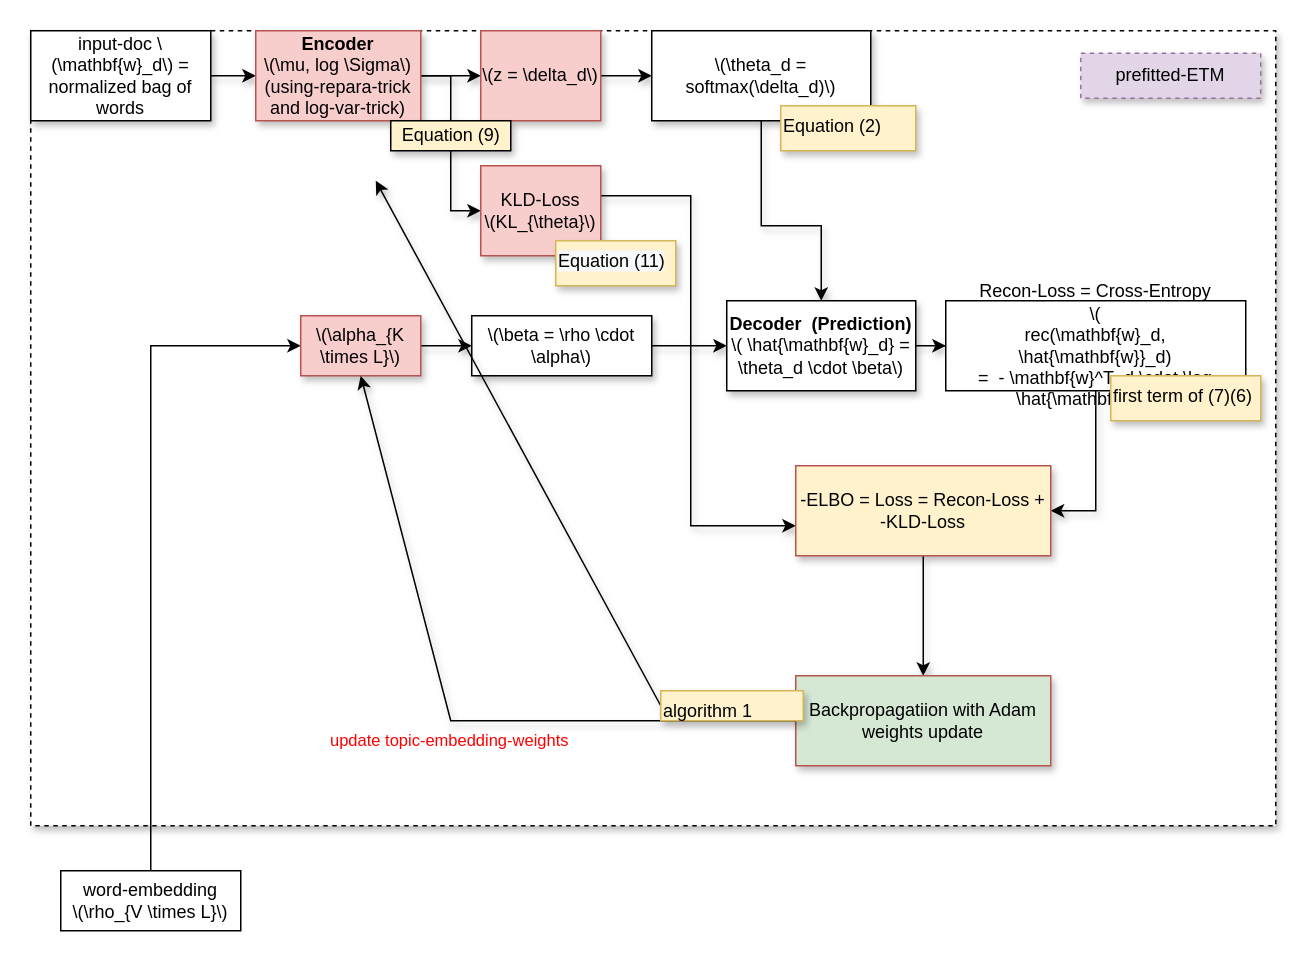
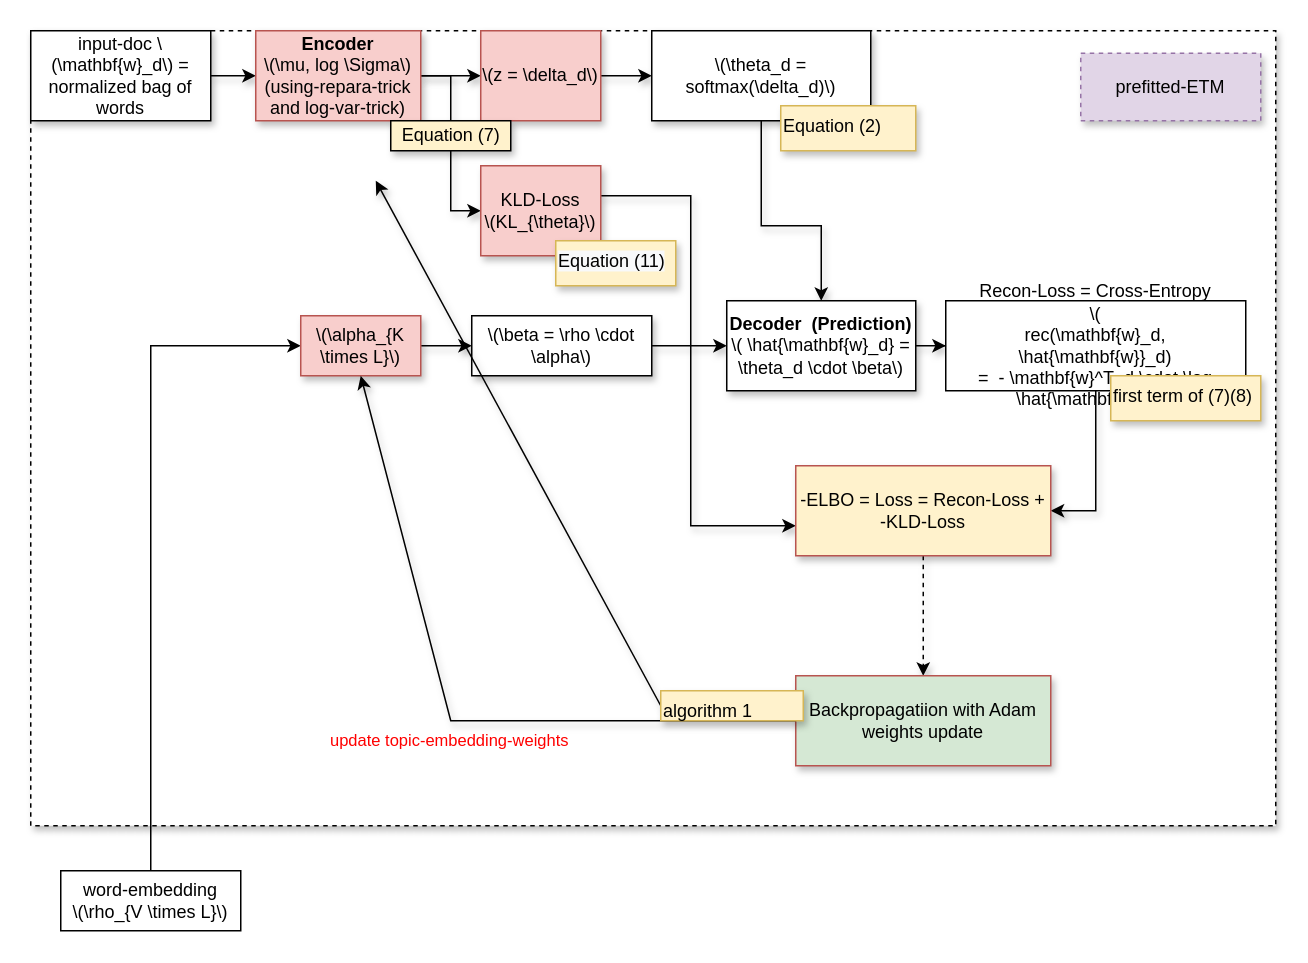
  <mxCell id="0" />
  <mxCell id="1" parent="0" />
  <mxCell id="2" value="" style="rounded=0;whiteSpace=wrap;html=1;shadow=1;labelBackgroundColor=none;fontColor=#FF0000;strokeColor=default;dashed=1;" vertex="1" parent="1"><mxGeometry width="830" height="530" as="geometry" x="20" y="20" /></mxCell>
  <mxCell id="3" value="" style="edgeStyle=orthogonalEdgeStyle;rounded=0;orthogonalLoop=1;jettySize=auto;html=1;shadow=1;" parent="1" source="4" target="8" edge="1"><mxGeometry relative="1" as="geometry" /></mxCell>
  <mxCell id="4" value="input-doc \(\mathbf{w}_d\) = normalized bag of words" style="rounded=0;whiteSpace=wrap;html=1;shadow=1;" parent="1" vertex="1"><mxGeometry width="120" height="60" as="geometry" x="20" y="20" /></mxCell>
  <mxCell id="5" value="" style="edgeStyle=orthogonalEdgeStyle;rounded=0;orthogonalLoop=1;jettySize=auto;html=1;startArrow=none;shadow=1;" parent="1" source="21" target="10" edge="1"><mxGeometry relative="1" as="geometry" /></mxCell>
  <mxCell id="6" value="" style="edgeStyle=orthogonalEdgeStyle;rounded=0;orthogonalLoop=1;jettySize=auto;html=1;shadow=1;" edge="1" parent="1" source="8" target="21"><mxGeometry relative="1" as="geometry" /></mxCell>
  <mxCell id="7" style="edgeStyle=orthogonalEdgeStyle;rounded=0;orthogonalLoop=1;jettySize=auto;html=1;entryX=0;entryY=0.5;entryDx=0;entryDy=0;shadow=1;" edge="1" parent="1" source="8" target="24"><mxGeometry relative="1" as="geometry" /></mxCell>
  <mxCell id="8" value="&lt;b&gt;Encoder&lt;/b&gt;&lt;br&gt;\(\mu, log \Sigma\)&lt;br&gt;(using-repara-trick and log-var-trick)" style="whiteSpace=wrap;html=1;rounded=0;fillColor=#f8cecc;strokeColor=#b85450;shadow=1;" parent="1" vertex="1"><mxGeometry x="170" width="110" height="60" as="geometry" y="20" /></mxCell>
  <mxCell id="9" value="" style="edgeStyle=orthogonalEdgeStyle;rounded=0;orthogonalLoop=1;jettySize=auto;html=1;shadow=1;" edge="1" parent="1" source="10" target="18"><mxGeometry relative="1" as="geometry"><Array as="points"><mxPoint x="507" y="150" /></Array></mxGeometry></mxCell>
  <mxCell id="10" value="\(\theta_d = softmax(\delta_d)\)" style="whiteSpace=wrap;html=1;rounded=0;shadow=1;" parent="1" vertex="1"><mxGeometry x="434" width="146" height="60" as="geometry" y="20" /></mxCell>
  <mxCell id="11" value="" style="edgeStyle=orthogonalEdgeStyle;rounded=0;orthogonalLoop=1;jettySize=auto;html=1;entryX=0;entryY=0.5;entryDx=0;entryDy=0;" edge="1" parent="1" source="12" target="14"><mxGeometry relative="1" as="geometry"><Array as="points"><mxPoint x="100" y="230" /></Array></mxGeometry></mxCell>
  <mxCell id="12" value="word-embedding&lt;br&gt;\(\rho_{V \times L}\)" style="whiteSpace=wrap;html=1;rounded=0;" parent="1" vertex="1"><mxGeometry x="40" y="580" width="120" height="40" as="geometry" /></mxCell>
  <mxCell id="13" value="" style="edgeStyle=orthogonalEdgeStyle;rounded=0;orthogonalLoop=1;jettySize=auto;html=1;shadow=1;" parent="1" source="14" target="16" edge="1"><mxGeometry relative="1" as="geometry" /></mxCell>
  <mxCell id="14" value="\(\alpha_{K \times L}\)" style="whiteSpace=wrap;html=1;rounded=0;fillColor=#f8cecc;strokeColor=#b85450;shadow=1;" parent="1" vertex="1"><mxGeometry x="200" y="210" width="80" height="40" as="geometry" /></mxCell>
  <mxCell id="15" style="edgeStyle=orthogonalEdgeStyle;rounded=0;orthogonalLoop=1;jettySize=auto;html=1;entryX=0;entryY=0.5;entryDx=0;entryDy=0;shadow=1;" edge="1" parent="1" source="16" target="18"><mxGeometry relative="1" as="geometry" /></mxCell>
  <mxCell id="16" value="\(\beta = \rho \cdot \alpha\)" style="whiteSpace=wrap;html=1;rounded=0;shadow=1;" parent="1" vertex="1"><mxGeometry x="314" y="210" width="120" height="40" as="geometry" /></mxCell>
  <mxCell id="17" value="" style="edgeStyle=orthogonalEdgeStyle;rounded=0;orthogonalLoop=1;jettySize=auto;html=1;shadow=1;" parent="1" source="18" target="20" edge="1"><mxGeometry relative="1" as="geometry" /></mxCell>
  <mxCell id="18" value="&lt;b&gt;Decoder&amp;nbsp; (Prediction)&lt;/b&gt;&lt;br&gt;\( \hat{\mathbf{w}_d} = \theta_d \cdot \beta\)" style="whiteSpace=wrap;html=1;rounded=0;shadow=1;" parent="1" vertex="1"><mxGeometry x="484" y="200" width="126" height="60" as="geometry" /></mxCell>
  <mxCell id="19" style="edgeStyle=orthogonalEdgeStyle;rounded=0;orthogonalLoop=1;jettySize=auto;html=1;entryX=1;entryY=0.5;entryDx=0;entryDy=0;shadow=1;" edge="1" parent="1" source="20" target="29"><mxGeometry relative="1" as="geometry" /></mxCell>
  <mxCell id="20" value="Recon-Loss = Cross-Entropy&lt;br&gt;\(&lt;br&gt;rec(\mathbf{w}_d, \hat{\mathbf{w}}_d)&lt;br&gt;=&amp;nbsp; - \mathbf{w}^T_d \cdot \log \hat{\mathbf{w}_d}\)" style="whiteSpace=wrap;html=1;rounded=0;" parent="1" vertex="1"><mxGeometry x="630" y="200" width="200" height="60" as="geometry" /></mxCell>
  <mxCell id="21" value="\(z = \delta_d\)" style="whiteSpace=wrap;html=1;rounded=0;fillColor=#f8cecc;strokeColor=#b85450;shadow=1;" vertex="1" parent="1"><mxGeometry x="320" width="80" height="60" as="geometry" y="20" /></mxCell>
- <mxCell id="22" value="Equation (9)" style="text;html=1;align=center;verticalAlign=middle;resizable=0;points=[];autosize=1;strokeColor=default;fillColor=#fff2cc;rounded=0;shadow=1;" vertex="1" parent="1"><mxGeometry x="260" y="80" width="80" height="20" as="geometry" /></mxCell>
+ <mxCell id="22" value="Equation (7)" style="text;html=1;align=center;verticalAlign=middle;resizable=0;points=[];autosize=1;strokeColor=default;fillColor=#fff2cc;rounded=0;shadow=1;" vertex="1" parent="1"><mxGeometry x="260" y="80" width="80" height="20" as="geometry" /></mxCell>
  <mxCell id="23" value="" style="edgeStyle=orthogonalEdgeStyle;rounded=0;orthogonalLoop=1;jettySize=auto;html=1;shadow=1;" edge="1" parent="1" source="24" target="29"><mxGeometry relative="1" as="geometry"><Array as="points"><mxPoint x="460" y="130" /><mxPoint x="460" y="350" /></Array></mxGeometry></mxCell>
  <mxCell id="24" value="KLD-Loss&lt;br&gt;\(KL_{\theta}\)" style="whiteSpace=wrap;html=1;rounded=0;fillColor=#f8cecc;strokeColor=#b85450;shadow=1;" vertex="1" parent="1"><mxGeometry x="320" y="110" width="80" height="60" as="geometry" /></mxCell>
  <mxCell id="25" value="&lt;div style=&quot;text-align: center;&quot;&gt;&lt;span style=&quot;background-color: initial;&quot;&gt;Equation (2)&lt;/span&gt;&lt;/div&gt;" style="text;whiteSpace=wrap;html=1;fillColor=#fff2cc;strokeColor=#d6b656;shadow=1;" vertex="1" parent="1"><mxGeometry x="520" y="70" width="90" height="30" as="geometry" /></mxCell>
  <mxCell id="26" value="&lt;span style=&quot;color: rgb(0, 0, 0); font-family: Helvetica; font-size: 12px; font-style: normal; font-variant-ligatures: normal; font-variant-caps: normal; font-weight: 400; letter-spacing: normal; orphans: 2; text-align: center; text-indent: 0px; text-transform: none; widows: 2; word-spacing: 0px; -webkit-text-stroke-width: 0px; background-color: rgb(248, 249, 250); text-decoration-thickness: initial; text-decoration-style: initial; text-decoration-color: initial; float: none; display: inline !important;&quot;&gt;Equation (11)&lt;/span&gt;" style="text;whiteSpace=wrap;html=1;fillColor=#fff2cc;strokeColor=#d6b656;shadow=1;" vertex="1" parent="1"><mxGeometry x="370" y="160" width="80" height="30" as="geometry" /></mxCell>
- <mxCell id="27" value="&lt;div style=&quot;text-align: center;&quot;&gt;&lt;span style=&quot;background-color: initial;&quot;&gt;first term of (7)(6)&lt;/span&gt;&lt;/div&gt;" style="text;whiteSpace=wrap;html=1;fillColor=#fff2cc;strokeColor=#d6b656;shadow=1;" vertex="1" parent="1"><mxGeometry x="740" y="250" width="100" height="30" as="geometry" /></mxCell>
- <mxCell id="28" value="" style="edgeStyle=orthogonalEdgeStyle;rounded=0;orthogonalLoop=1;jettySize=auto;html=1;shadow=1;fontColor=#FF0000;" edge="1" parent="1" source="29" target="31"><mxGeometry relative="1" as="geometry" /></mxCell>
+ <mxCell id="27" value="&lt;div style=&quot;text-align: center;&quot;&gt;&lt;span style=&quot;background-color: initial;&quot;&gt;first term of (7)(8)&lt;/span&gt;&lt;/div&gt;" style="text;whiteSpace=wrap;html=1;fillColor=#fff2cc;strokeColor=#d6b656;shadow=1;" vertex="1" parent="1"><mxGeometry x="740" y="250" width="100" height="30" as="geometry" /></mxCell>
+ <mxCell id="28" value="" style="edgeStyle=orthogonalEdgeStyle;rounded=0;orthogonalLoop=1;jettySize=auto;html=1;shadow=1;fontColor=#FF0000;dashed=1;" edge="1" parent="1" source="29" target="31"><mxGeometry relative="1" as="geometry" /></mxCell>
  <mxCell id="29" value="-ELBO = Loss = Recon-Loss + -KLD-Loss" style="whiteSpace=wrap;html=1;rounded=0;fillColor=#fff2cc;strokeColor=#b85450;shadow=1;" vertex="1" parent="1"><mxGeometry x="530" y="310" width="170" height="60" as="geometry" /></mxCell>
  <mxCell id="30" value="" style="endArrow=classic;html=1;rounded=0;shadow=1;exitX=0;exitY=0.5;exitDx=0;exitDy=0;startArrow=none;" edge="1" parent="1" source="35"><mxGeometry relative="1" as="geometry"><mxPoint x="380" y="210" as="sourcePoint" /><mxPoint x="250" y="120" as="targetPoint" /><Array as="points" /></mxGeometry></mxCell>
  <mxCell id="31" value="Backpropagatiion with Adam&lt;br&gt;weights update" style="whiteSpace=wrap;html=1;rounded=0;fillColor=#d5e8d4;strokeColor=#b85450;shadow=1;" vertex="1" parent="1"><mxGeometry x="530" y="450" width="170" height="60" as="geometry" /></mxCell>
  <mxCell id="32" value="" style="endArrow=classic;html=1;rounded=0;shadow=1;fontColor=#FF0000;exitX=0;exitY=0.5;exitDx=0;exitDy=0;entryX=0.5;entryY=1;entryDx=0;entryDy=0;" edge="1" parent="1" source="31" target="14"><mxGeometry relative="1" as="geometry"><mxPoint x="380" y="310" as="sourcePoint" /><mxPoint x="480" y="310" as="targetPoint" /><Array as="points"><mxPoint x="300" y="480" /></Array></mxGeometry></mxCell>
  <mxCell id="33" value="update topic-embedding-weights" style="edgeLabel;resizable=0;html=1;align=center;verticalAlign=middle;rounded=0;shadow=1;labelBackgroundColor=none;fontColor=#FF0000;strokeColor=default;" connectable="0" vertex="1" parent="32"><mxGeometry relative="1" as="geometry"><mxPoint y="16" as="offset" /></mxGeometry></mxCell>
- <mxCell id="34" value="prefitted-ETM" style="text;html=1;strokeColor=#9673a6;fillColor=#e1d5e7;align=center;verticalAlign=middle;whiteSpace=wrap;rounded=0;shadow=1;dashed=1;labelBackgroundColor=none;" vertex="1" parent="1"><mxGeometry x="720" y="35" width="120" height="30" as="geometry" /></mxCell>
+ <mxCell id="34" value="prefitted-ETM" style="text;html=1;strokeColor=#9673a6;fillColor=#e1d5e7;align=center;verticalAlign=middle;whiteSpace=wrap;rounded=0;shadow=1;dashed=1;labelBackgroundColor=none;" vertex="1" parent="1"><mxGeometry x="720" y="35" width="120" height="45" as="geometry" /></mxCell>
  <mxCell id="35" value="&lt;div style=&quot;text-align: center;&quot;&gt;&lt;span style=&quot;background-color: initial;&quot;&gt;&lt;font color=&quot;#000000&quot;&gt;algorithm 1&lt;/font&gt;&lt;/span&gt;&lt;/div&gt;" style="text;whiteSpace=wrap;html=1;fillColor=#fff2cc;strokeColor=#d6b656;shadow=1;" vertex="1" parent="1"><mxGeometry x="440" y="460" width="95" height="20" as="geometry" /></mxCell>
